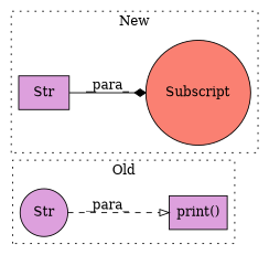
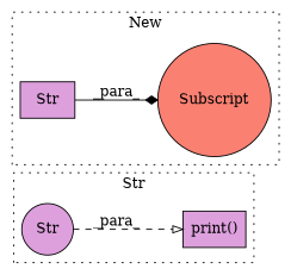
  digraph {
    rankdir=LR
    node [a=66 shape=box style=filled fillcolor=plum]
    n1 [a=75 l="11,1" label="print()" s="12479,12505"]
    n2 [l=15 label=Str s=12490 shape=circle]
    n3 [a=63 l="11,0" label=Subscript s="11560,0" shape=circle fillcolor=salmon]
    n4 [l=4 label=Str s=11566]
    subgraph cluster_1 {
-     label=Old
+     label=Str
      style=dotted
      n1
      n2
    }
    subgraph cluster_2 {
      label=New
      style=dotted
      n3
      n4
    }
    n2 -> n1 [label=_para_ style=dashed arrowhead=onormal]
    n4 -> n3 [label=_para_ style=solid arrowhead=diamond]
  }
